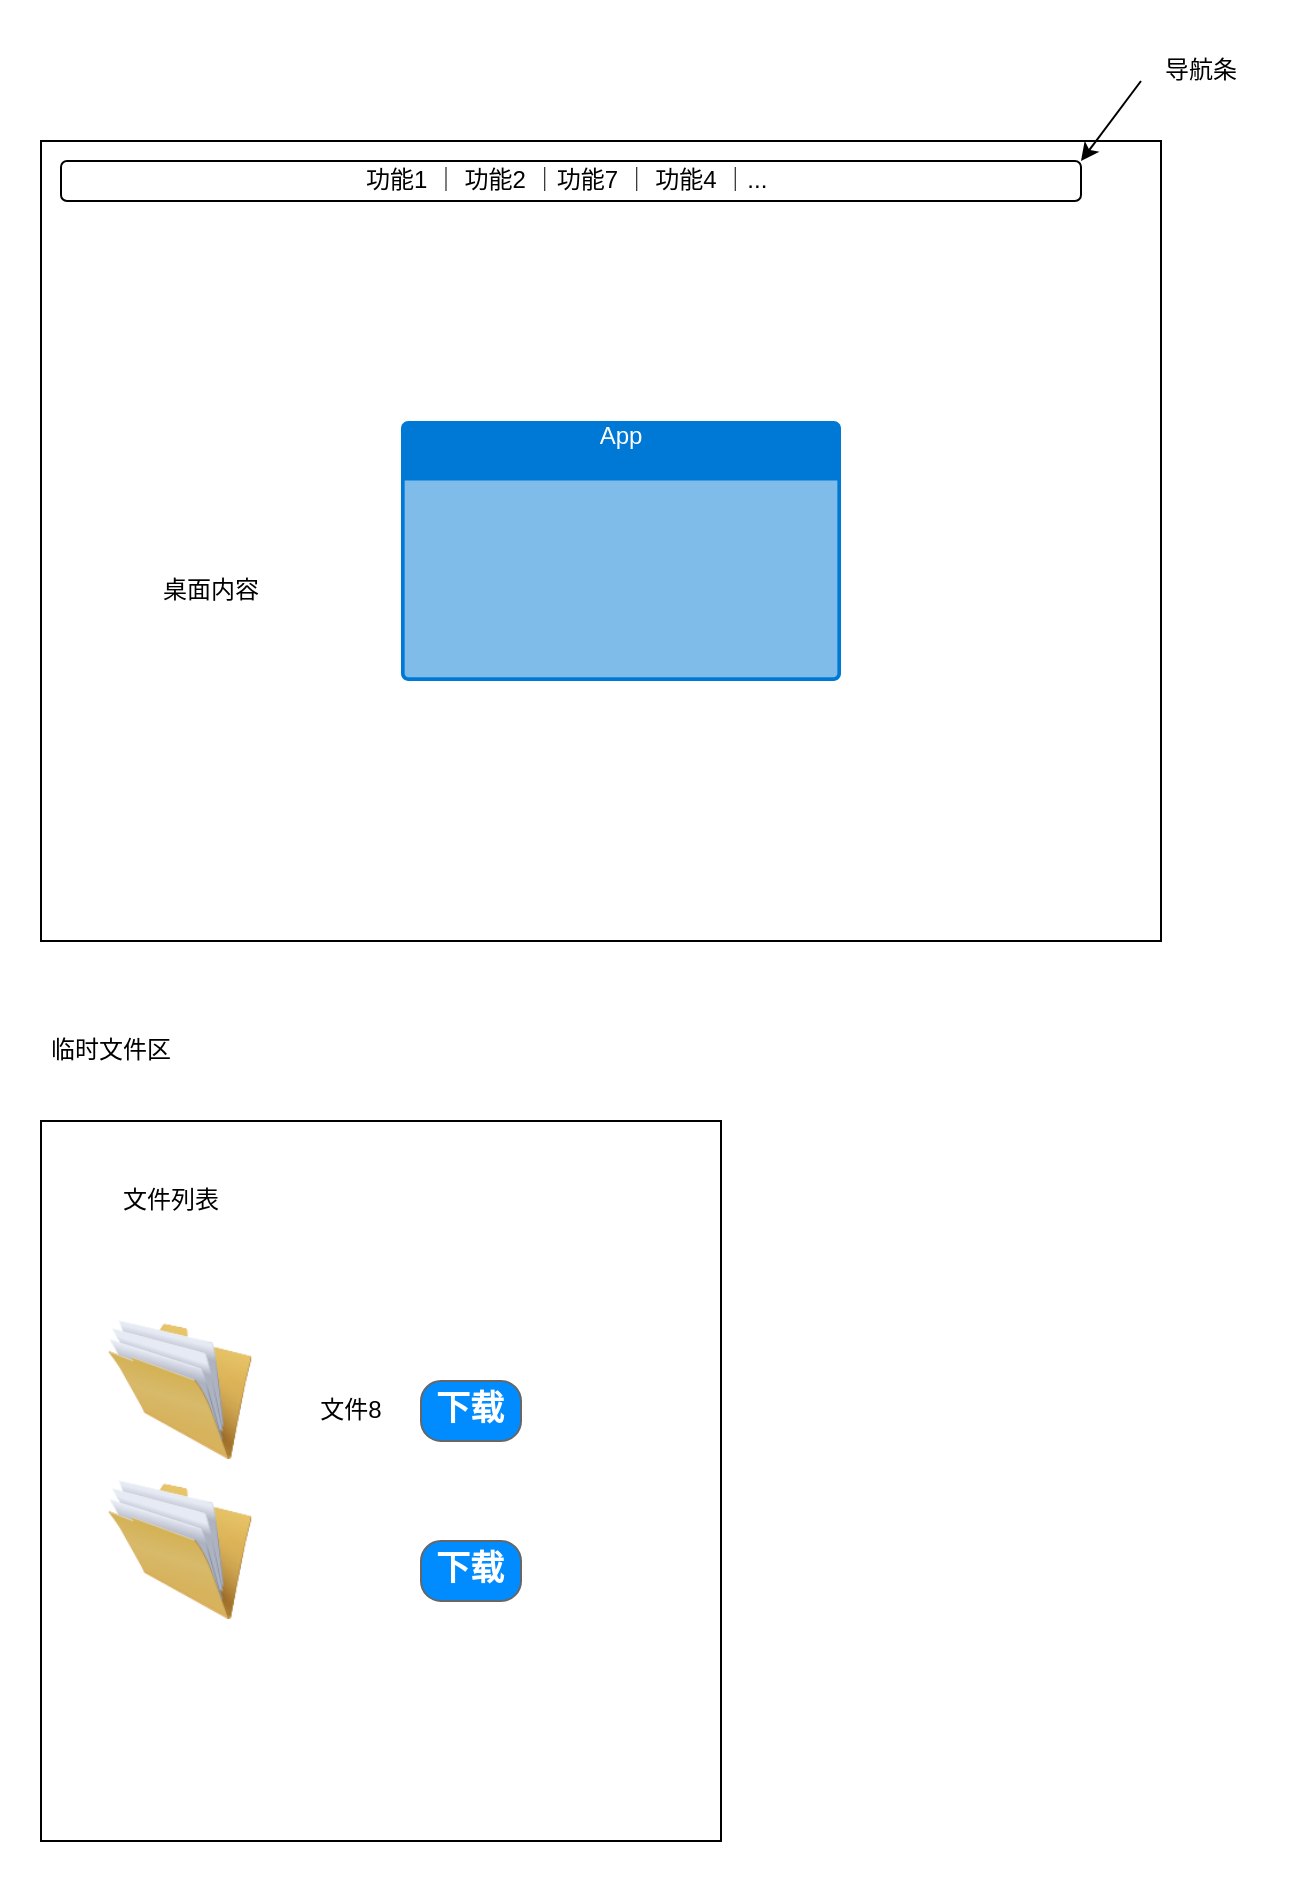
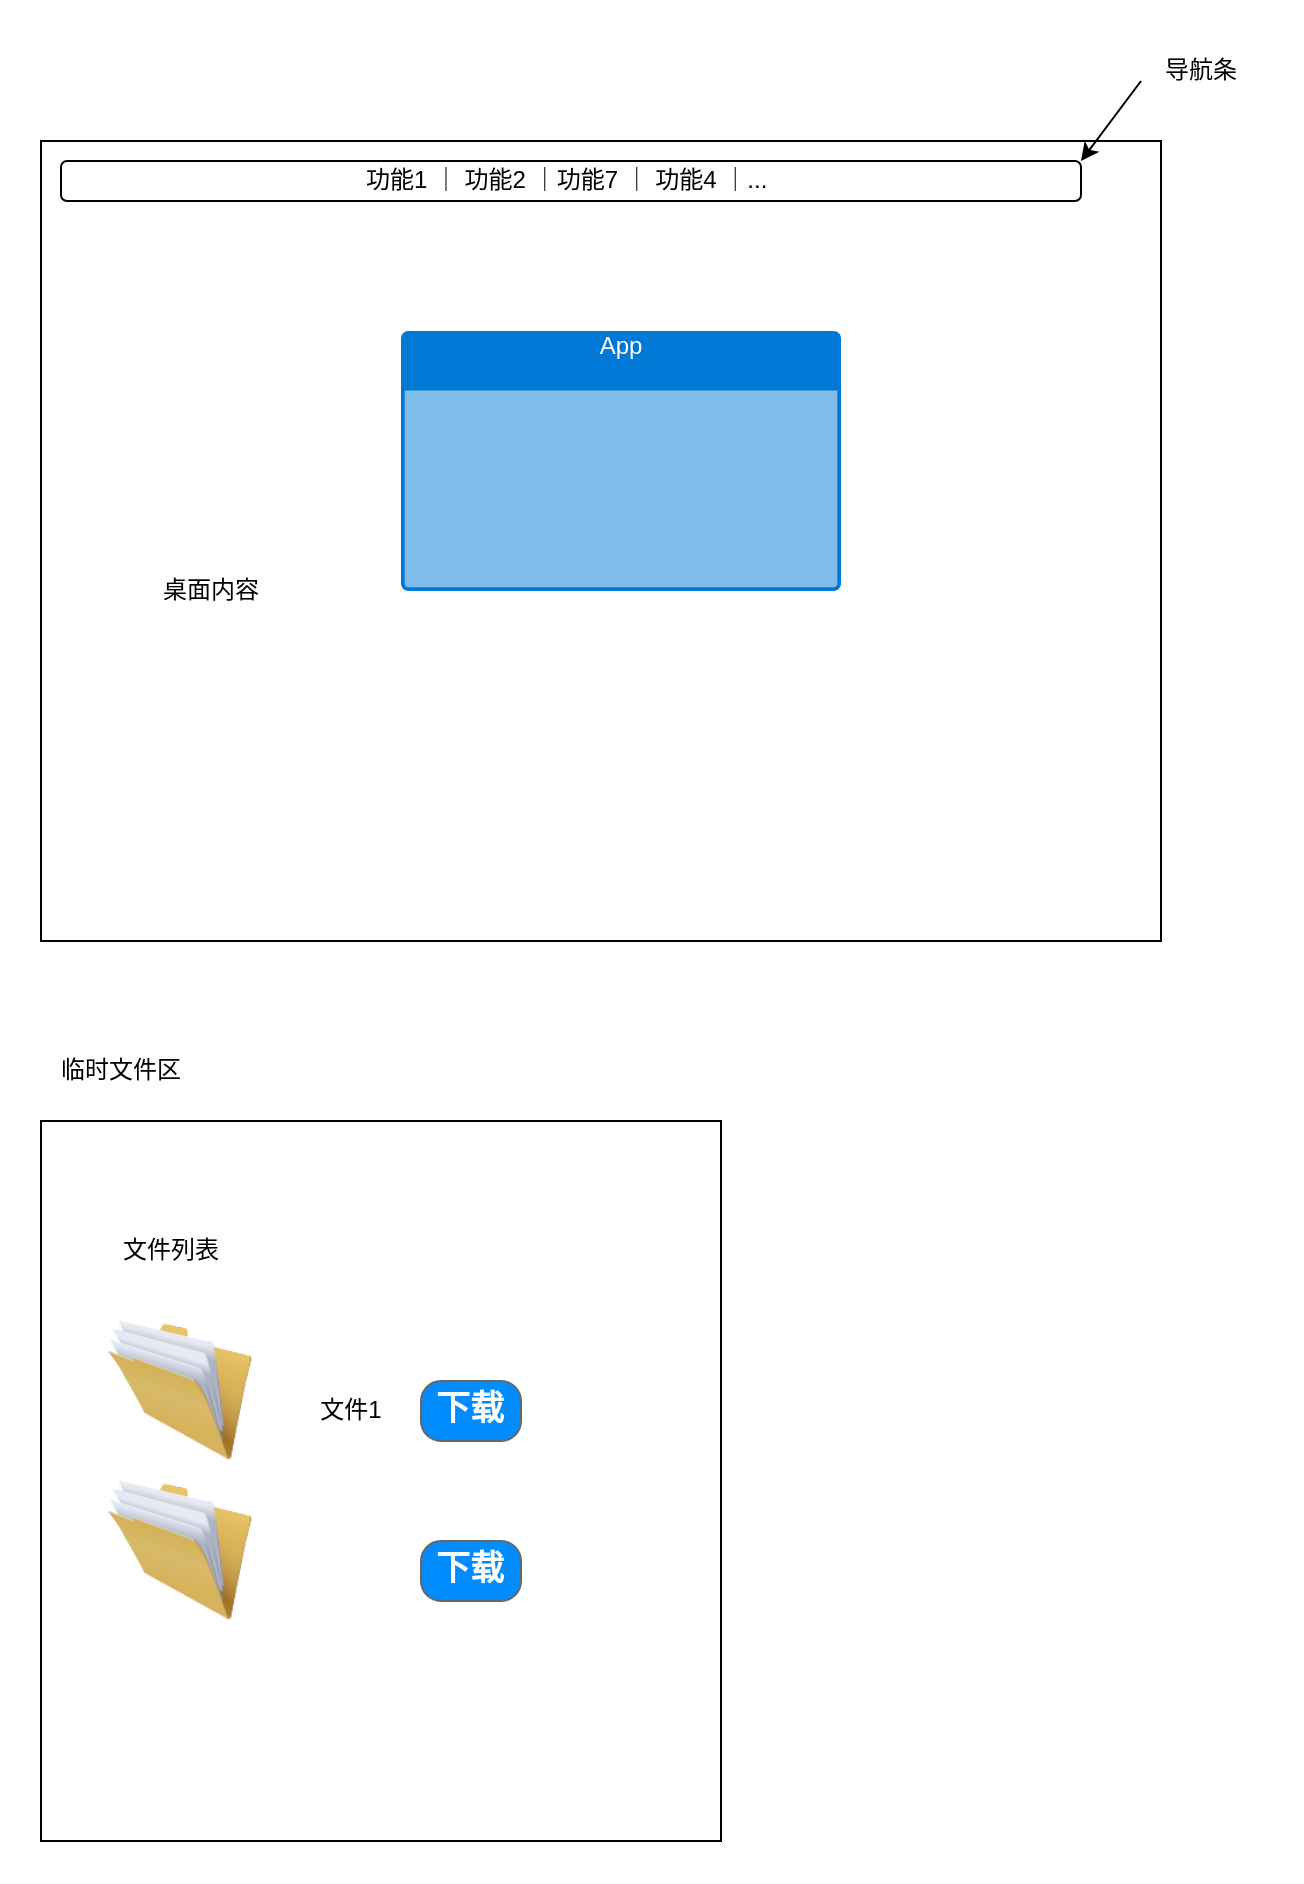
  <mxCell id="0" />
  <mxCell id="1" parent="0" />
  <mxCell id="2" value="" style="rounded=0;whiteSpace=wrap;html=1;" parent="1" vertex="1"><mxGeometry x="20" y="70" width="560" height="400" as="geometry" /></mxCell>
  <mxCell id="3" value="桌面内容" style="text;html=1;align=center;verticalAlign=middle;resizable=0;points=[];autosize=1;strokeColor=none;fillColor=none;" parent="1" vertex="1"><mxGeometry x="70" y="280" width="70" height="30" as="geometry" /></mxCell>
  <mxCell id="4" value="" style="endArrow=classic;html=1;rounded=0;entryX=1;entryY=0;entryDx=0;entryDy=0;" parent="1" edge="1"><mxGeometry width="50" height="50" relative="1" as="geometry"><mxPoint x="570" y="40" as="sourcePoint" /><mxPoint x="540" y="80" as="targetPoint" /></mxGeometry></mxCell>
  <mxCell id="5" value="导航条" style="text;html=1;align=center;verticalAlign=middle;resizable=0;points=[];autosize=1;strokeColor=none;fillColor=none;" parent="1" vertex="1"><mxGeometry x="570" y="20" width="60" height="30" as="geometry" /></mxCell>
- <mxCell id="6" value="App" style="html=1;strokeColor=none;fillColor=#0079D6;labelPosition=center;verticalLabelPosition=middle;verticalAlign=top;align=center;fontSize=12;outlineConnect=0;spacingTop=-6;fontColor=#FFFFFF;sketch=0;shape=mxgraph.sitemap.page;" parent="1" vertex="1"><mxGeometry x="200" y="210" width="220" height="130" as="geometry" /></mxCell>
+ <mxCell id="6" value="App" style="html=1;strokeColor=none;fillColor=#0079D6;labelPosition=center;verticalLabelPosition=middle;verticalAlign=top;align=center;fontSize=12;outlineConnect=0;spacingTop=-6;fontColor=#FFFFFF;sketch=0;shape=mxgraph.sitemap.page;" parent="1" vertex="1"><mxGeometry x="200" y="165" width="220" height="130" as="geometry" /></mxCell>
  <mxCell id="7" value="功能1 ｜ 功能2 ｜功能7 ｜ 功能4 ｜...&amp;nbsp;" style="rounded=1;whiteSpace=wrap;html=1;" parent="1" vertex="1"><mxGeometry x="30" y="80" width="510" height="20" as="geometry" /></mxCell>
  <mxCell id="8" value="" style="rounded=0;whiteSpace=wrap;html=1;" vertex="1" parent="1"><mxGeometry x="20" y="560" width="340" height="360" as="geometry" /></mxCell>
- <mxCell id="9" value="临时文件区" style="text;html=1;align=center;verticalAlign=middle;resizable=0;points=[];autosize=1;strokeColor=none;fillColor=none;" vertex="1" parent="1"><mxGeometry x="15" y="510" width="80" height="30" as="geometry" /></mxCell>
+ <mxCell id="9" value="临时文件区" style="text;html=1;align=center;verticalAlign=middle;resizable=0;points=[];autosize=1;strokeColor=none;fillColor=none;" vertex="1" parent="1"><mxGeometry x="20" y="520" width="80" height="30" as="geometry" /></mxCell>
  <mxCell id="10" value="" style="image;html=1;image=img/lib/clip_art/general/Full_Folder_128x128.png" vertex="1" parent="1"><mxGeometry x="50" y="660" width="80" height="70" as="geometry" /></mxCell>
- <mxCell id="11" value="文件8" style="text;html=1;align=center;verticalAlign=middle;resizable=0;points=[];autosize=1;strokeColor=none;fillColor=none;" vertex="1" parent="1"><mxGeometry x="150" y="690" width="50" height="30" as="geometry" /></mxCell>
+ <mxCell id="11" value="文件1" style="text;html=1;align=center;verticalAlign=middle;resizable=0;points=[];autosize=1;strokeColor=none;fillColor=none;" vertex="1" parent="1"><mxGeometry x="150" y="690" width="50" height="30" as="geometry" /></mxCell>
  <mxCell id="12" value="下载" style="strokeWidth=1;shadow=0;dashed=0;align=center;html=1;shape=mxgraph.mockup.buttons.button;strokeColor=#666666;fontColor=#ffffff;mainText=;buttonStyle=round;fontSize=17;fontStyle=1;fillColor=#008cff;whiteSpace=wrap;" vertex="1" parent="1"><mxGeometry x="210" y="690" width="50" height="30" as="geometry" /></mxCell>
  <mxCell id="13" value="" style="image;html=1;image=img/lib/clip_art/general/Full_Folder_128x128.png" vertex="1" parent="1"><mxGeometry x="50" y="740" width="80" height="70" as="geometry" /></mxCell>
  <mxCell id="14" value="下载" style="strokeWidth=1;shadow=0;dashed=0;align=center;html=1;shape=mxgraph.mockup.buttons.button;strokeColor=#666666;fontColor=#ffffff;mainText=;buttonStyle=round;fontSize=17;fontStyle=1;fillColor=#008cff;whiteSpace=wrap;" vertex="1" parent="1"><mxGeometry x="210" y="770" width="50" height="30" as="geometry" /></mxCell>
- <mxCell id="15" value="文件列表" style="text;html=1;align=center;verticalAlign=middle;resizable=0;points=[];autosize=1;strokeColor=none;fillColor=none;" vertex="1" parent="1"><mxGeometry x="50" y="585" width="70" height="30" as="geometry" /></mxCell>
+ <mxCell id="15" value="文件列表" style="text;html=1;align=center;verticalAlign=middle;resizable=0;points=[];autosize=1;strokeColor=none;fillColor=none;" vertex="1" parent="1"><mxGeometry x="50" y="610" width="70" height="30" as="geometry" /></mxCell>
